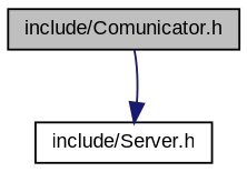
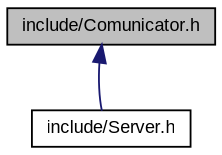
  digraph {
    fontname="Liberation Sans"
    node [color=black fontname="Liberation Sans" fontsize=10 shape=record style=filled]
    n1 [fillcolor=grey75 fontcolor=black height=0.2 label="include/Comunicator.h" width=0.4]
    n2 [fillcolor=white height=0.2 label="include/Server.h" width=0.4]
-   n2 -> n1 [color=midnightblue dir=back fontname="Liberation Sans" fontsize=10 labelfontname=Helvetica labelfontsize=10 style=solid]
+   n1 -> n2 [color=midnightblue dir=back fontname="Liberation Sans" fontsize=10 labelfontname=Helvetica labelfontsize=10 style=solid]
  }
